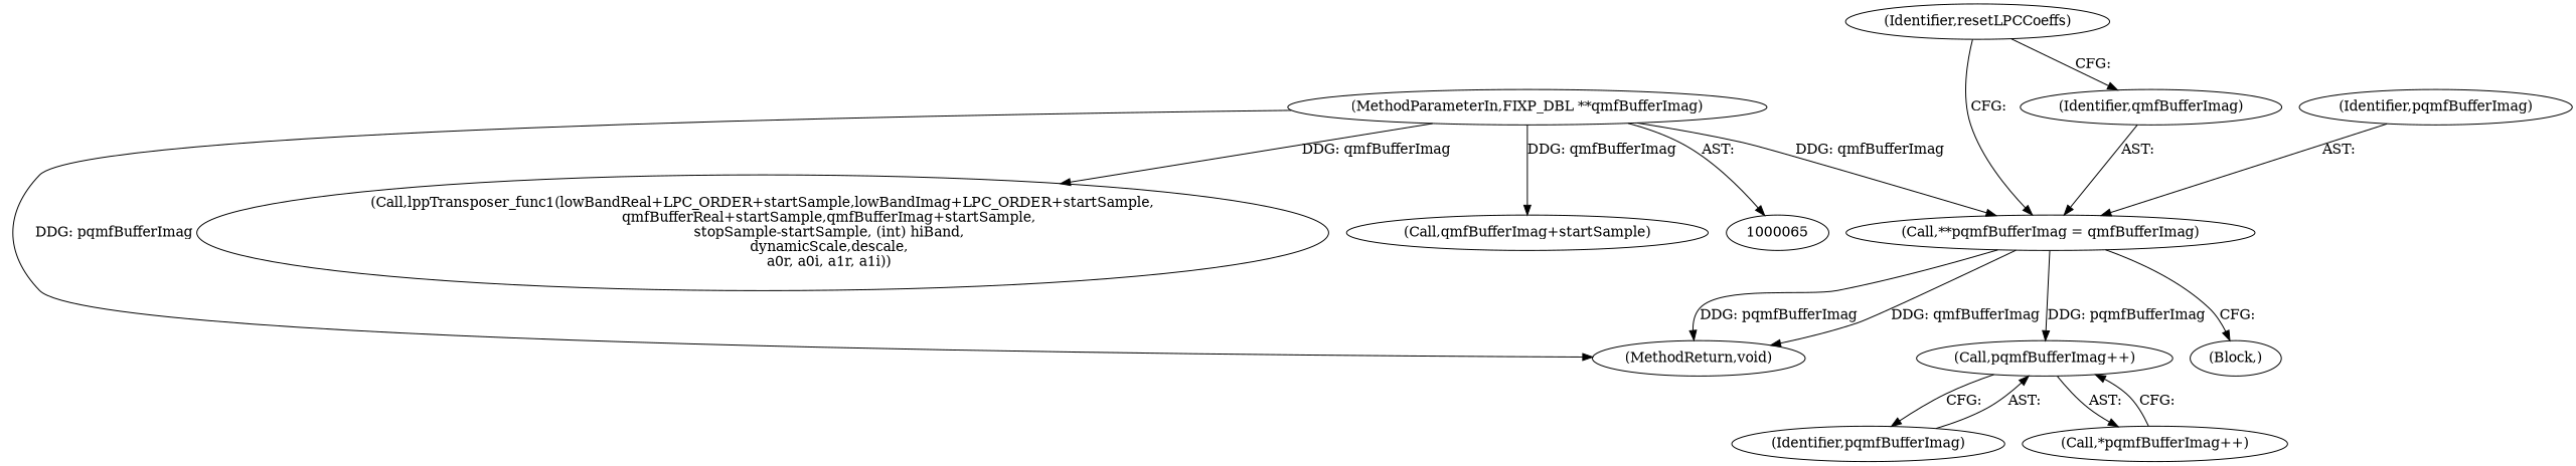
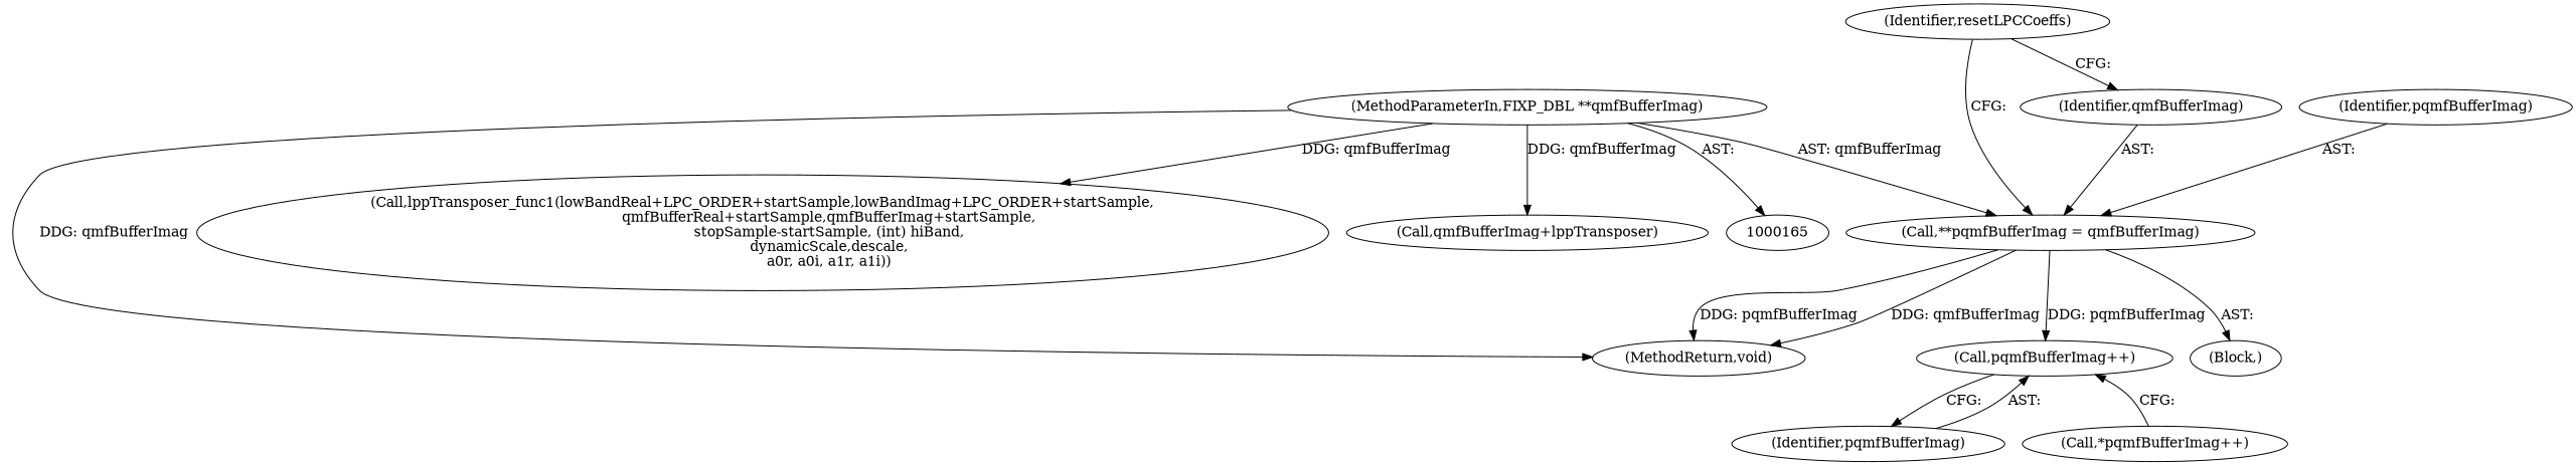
  digraph {
    n1 [label="(Call,pqmfBufferImag++)"]
    n2 [label="(Identifier,pqmfBufferImag)"]
    n3 [label="(Call,*pqmfBufferImag++)"]
    n4 [label="(MethodReturn,void)"]
    n5 [label="(Call,**pqmfBufferImag = qmfBufferImag)"]
    n6 [label="(Block,)"]
    n7 [label="(Identifier,qmfBufferImag)"]
    n8 [label="(MethodParameterIn,FIXP_DBL **qmfBufferImag)"]
    n9 [label="(Call,lppTransposer_func1(lowBandReal+LPC_ORDER+startSample,lowBandImag+LPC_ORDER+startSample,\n                              qmfBufferReal+startSample,qmfBufferImag+startSample,\n                              stopSample-startSample, (int) hiBand,\n                              dynamicScale,descale,\n                              a0r, a0i, a1r, a1i))"]
-   n10 [label="(Call,qmfBufferImag+startSample)"]
-   1000165 [label=1000065]
+   n10 [label="(Call,qmfBufferImag+lppTransposer)"]
+   1000165
    n12 [label="(Identifier,resetLPCCoeffs)"]
    n13 [label="(Identifier,pqmfBufferImag)"]
    n1 -> n2 [label="CFG: "]
-   n1 -> n3 [label="AST: "]
    n2 -> n1 [label="AST: "]
    n3 -> n1 [label="CFG: "]
    n5 -> n1 [label="DDG: pqmfBufferImag"]
    n5 -> n4 [label="DDG: pqmfBufferImag"]
    n5 -> n4 [label="DDG: qmfBufferImag"]
-   n5 -> n6 [label="CFG: "]
+   n5 -> n6 [label="AST: "]
    n7 -> n5 [label="AST: "]
-   n8 -> n4 [label="DDG: pqmfBufferImag"]
-   n8 -> n5 [label="DDG: qmfBufferImag"]
+   n8 -> n4 [label="DDG: qmfBufferImag"]
+   n8 -> n5 [label="AST: qmfBufferImag"]
    n8 -> n9 [label="DDG: qmfBufferImag"]
    n8 -> n10 [label="DDG: qmfBufferImag"]
    n8 -> 1000165 [label="AST: "]
    n12 -> n5 [label="CFG: "]
    n12 -> n7 [label="CFG: "]
    n13 -> n5 [label="AST: "]
  }
